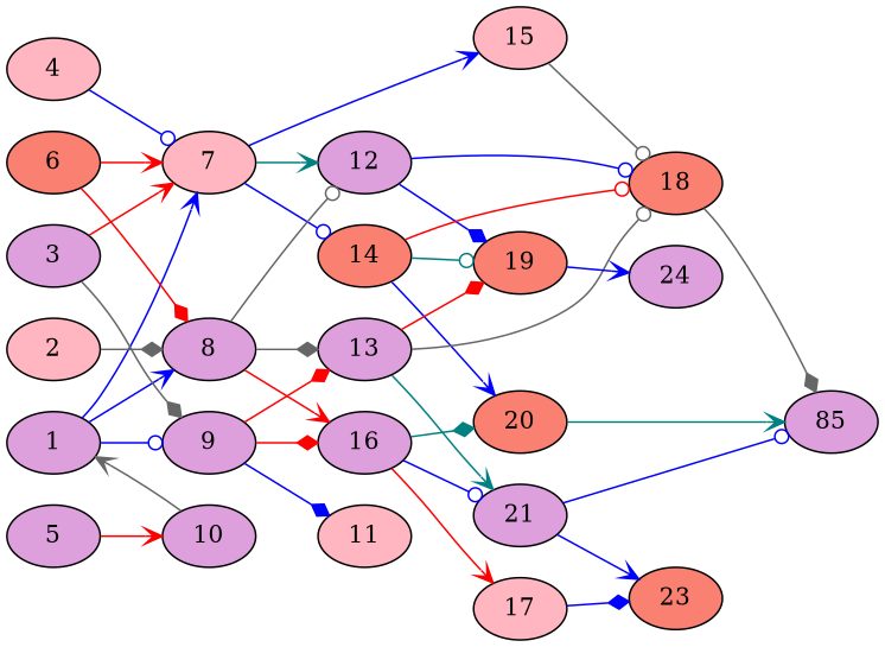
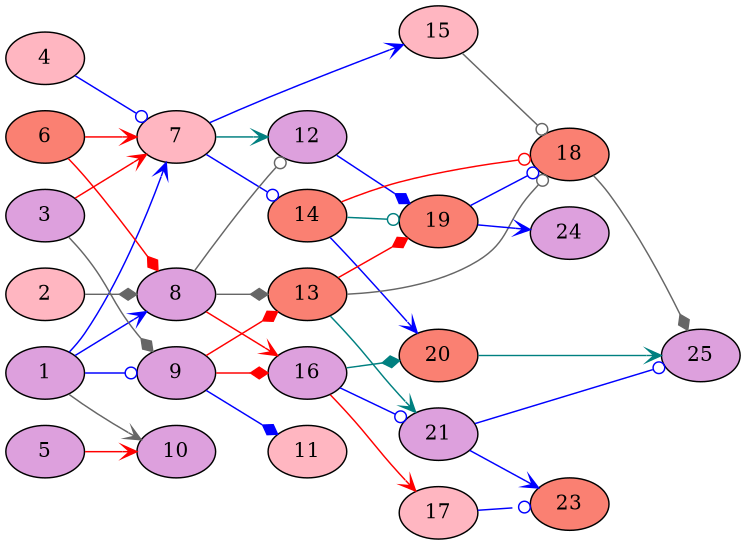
  digraph {
    rankdir=LR
    node [alpha=0.13 fillcolor=plum style=filled]
    edge [arrowhead=vee color=blue]
    1 [alpha=0.12 expect_size=122881163761922605056]
    7 [alpha=0.09 expect_size=248726048537559072 fillcolor=lightpink]
    8 [alpha=0.14 expect_size=9858839804423976]
    9 [alpha=0.20 expect_size=25203873365347824]
    10 [alpha=0.19 expect_size=21642229852093656]
    12 [alpha=0.01 expect_size=2850232243886650]
    14 [alpha=0.08 expect_size=1956840489043060 fillcolor=salmon]
    15 [expect_size=97604449618362368000 fillcolor=lightpink]
-   13 [alpha=0.05 expect_size=69801608508029796352]
+   13 [alpha=0.05 expect_size=69801608508029796352 fillcolor=salmon]
    16 [alpha=0.17 expect_size=299197572327109376]
    11 [alpha=0.10 expect_size=3460237245276857 fillcolor=lightpink]
    18 [alpha=0.02 expect_size=1932183212137131 fillcolor=salmon]
    19 [alpha=0.04 expect_size=183783899495361 fillcolor=salmon]
    20 [alpha=0.04 expect_size=3422669465304305 fillcolor=salmon]
    21 [alpha=0.08 expect_size=6349800323209247]
    17 [expect_size=16009404321221312512 fillcolor=lightpink]
    2 [alpha=0.05 expect_size=174685311523958554624 fillcolor=lightpink]
    3 [alpha=0.01 expect_size=136113711460329568]
    4 [alpha=0.05 expect_size=127230147044988 fillcolor=lightpink]
    5 [alpha=0.00 expect_size=454394937065169152]
    6 [alpha=0.01 expect_size=334483317490501952 fillcolor=salmon]
-   25 [expect_size=7168239473509086 label=85]
+   25 [expect_size=7168239473509086]
    24 [alpha=0.14 expect_size=20897030701242646528]
    23 [expect_size=11829430222152900 fillcolor=salmon]
    1 -> 7
    1 -> 8
    1 -> 9 [arrowhead=odot]
-   10 -> 1 [color=gray40]
+   1 -> 10 [color=gray40]
    7 -> 12 [color=teal]
    7 -> 14 [arrowhead=odot]
    7 -> 15
    8 -> 12 [arrowhead=odot color=gray40]
    8 -> 13 [arrowhead=diamond color=gray40]
    8 -> 16 [color=red]
    9 -> 13 [arrowhead=diamond color=red]
    9 -> 16 [arrowhead=diamond color=red]
    9 -> 11 [arrowhead=diamond]
-   12 -> 18 [arrowhead=odot]
+   19 -> 18 [arrowhead=odot]
    12 -> 19 [arrowhead=diamond]
    14 -> 18 [arrowhead=odot color=red]
    14 -> 19 [arrowhead=odot color=teal]
    14 -> 20
    15 -> 18 [arrowhead=odot color=gray40]
    13 -> 18 [arrowhead=odot color=gray40]
    13 -> 19 [arrowhead=diamond color=red]
    13 -> 21 [color=teal]
    16 -> 20 [arrowhead=diamond color=teal]
    16 -> 21 [arrowhead=odot]
    16 -> 17 [color=red]
    18 -> 25 [arrowhead=diamond color=gray40]
    19 -> 24
    20 -> 25 [color=teal]
    21 -> 25 [arrowhead=odot]
    21 -> 23
-   17 -> 23 [arrowhead=diamond]
+   17 -> 23 [arrowhead=odot]
    2 -> 8 [arrowhead=diamond color=gray40]
    3 -> 7 [color=red]
    3 -> 9 [arrowhead=diamond color=gray40]
    4 -> 7 [arrowhead=odot]
    5 -> 10 [color=red]
    6 -> 7 [color=red]
    6 -> 8 [arrowhead=diamond color=red]
  }
